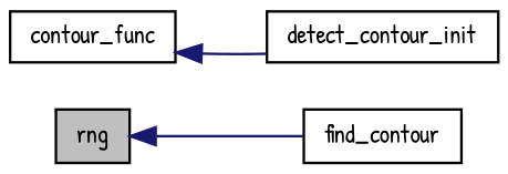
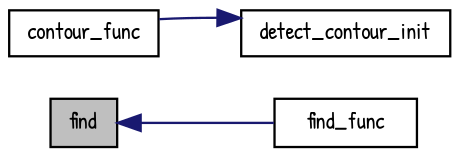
  digraph {
    fontname="Patrick Hand"
    rankdir=LR
    node [color=black fillcolor=white fontname="Patrick Hand" fontsize=10 shape=record style=filled]
    edge [color=midnightblue dir=back fontname="Patrick Hand" fontsize=10 labelfontname=FreeSans labelfontsize=10 style=solid]
-   n1 [fillcolor=grey75 fontcolor=black height=0.2 label=rng width=0.4]
-   n2 [height=0.2 label=find_contour width=0.4]
+   n1 [fillcolor=grey75 fontcolor=black height=0.2 label=find width=0.4]
+   n2 [height=0.2 label=find_func width=0.4]
    n3 [height=0.2 label=contour_func width=0.4]
    n4 [height=0.2 label=detect_contour_init width=0.4]
    n1 -> n2
-   n3 -> n4
+   n4 -> n3
  }
